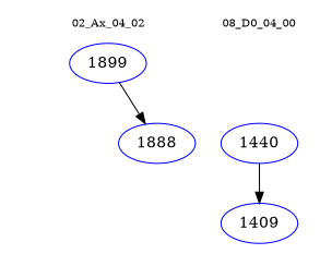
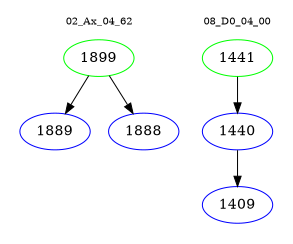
  digraph {
    node [color=blue]
    edge [color=black]
-   n1 [label=1899]
+   n1 [color=green label=1899]
+   n2 [label=1889]
    n3 [label=1888]
+   n4 [color=green label=1441]
    n5 [label=1440]
    n6 [label=1409]
    subgraph cluster_1 {
      color=white
      fontsize=10
-     label="02_Ax_04_02"
+     label="02_Ax_04_62"
      n1
+     n2
      n3
    }
    subgraph cluster_2 {
      color=white
      fontsize=10
      label="08_D0_04_00"
+     n4
      n5
      n6
    }
+   n1 -> n2
    n1 -> n3
+   n4 -> n5
    n5 -> n6
  }
